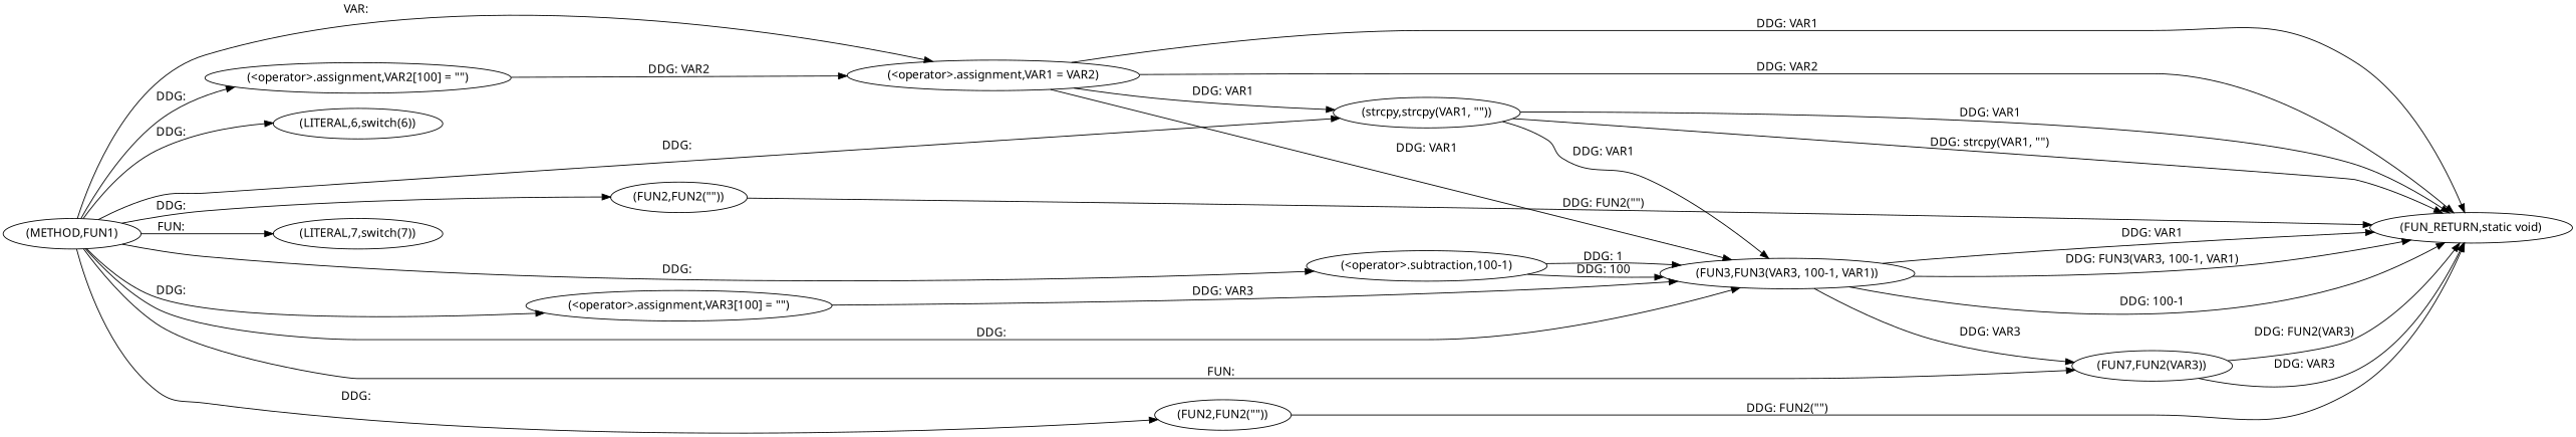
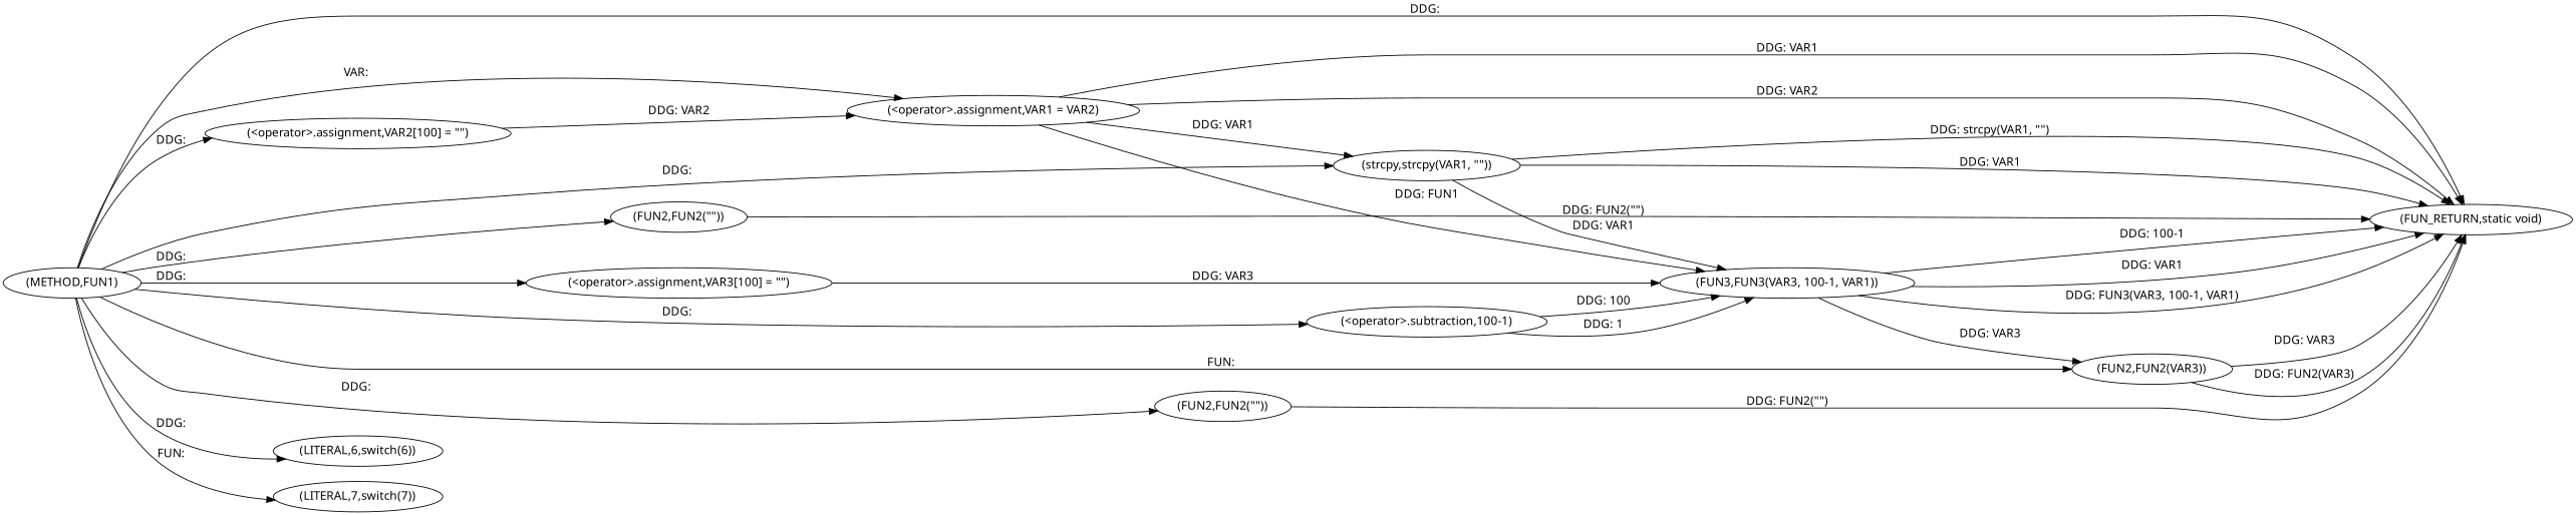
  digraph {
    fontname="Noto Sans"
    rankdir=LR
    node [fontname="Noto Sans"]
    edge [fontname="Noto Sans"]
    n1 [label="(METHOD,FUN1)"]
    n2 [label="(<operator>.assignment,VAR2[100] = \"\")"]
    n3 [label="(<operator>.assignment,VAR1 = VAR2)"]
    n4 [label="(LITERAL,6,switch(6))"]
    n5 [label="(strcpy,strcpy(VAR1, \"\"))"]
    n6 [label="(FUN2,FUN2(\"\"))"]
    n7 [label="(LITERAL,7,switch(7))"]
    n8 [label="(<operator>.assignment,VAR3[100] = \"\")"]
    n9 [label="(FUN3,FUN3(VAR3, 100-1, VAR1))"]
    n10 [label="(<operator>.subtraction,100-1)"]
-   n11 [label="(FUN7,FUN2(VAR3))"]
+   n11 [label="(FUN2,FUN2(VAR3))"]
    n12 [label="(FUN2,FUN2(\"\"))"]
    n13 [label="(FUN_RETURN,static void)"]
    n1 -> n2 [label="DDG: "]
    n1 -> n3 [label="VAR: "]
    n1 -> n4 [label="DDG: "]
    n1 -> n5 [label="DDG: "]
    n1 -> n6 [label="DDG: "]
    n1 -> n7 [label="FUN: "]
    n1 -> n8 [label="DDG: "]
-   n1 -> n9 [label="DDG: "]
+   n1 -> n13 [label="DDG: "]
    n1 -> n10 [label="DDG: "]
    n1 -> n11 [label="FUN: "]
    n1 -> n12 [label="DDG: "]
    n2 -> n3 [label="DDG: VAR2"]
    n3 -> n5 [label="DDG: VAR1"]
-   n3 -> n9 [label="DDG: VAR1"]
+   n3 -> n9 [label="DDG: FUN1"]
    n3 -> n13 [label="DDG: VAR1"]
    n3 -> n13 [label="DDG: VAR2"]
    n5 -> n9 [label="DDG: VAR1"]
    n5 -> n13 [label="DDG: strcpy(VAR1, \"\")"]
    n5 -> n13 [label="DDG: VAR1"]
    n6 -> n13 [label="DDG: FUN2(\"\")"]
    n8 -> n9 [label="DDG: VAR3"]
    n9 -> n11 [label="DDG: VAR3"]
    n9 -> n13 [label="DDG: 100-1"]
    n9 -> n13 [label="DDG: VAR1"]
    n9 -> n13 [label="DDG: FUN3(VAR3, 100-1, VAR1)"]
    n10 -> n9 [label="DDG: 100"]
    n10 -> n9 [label="DDG: 1"]
    n11 -> n13 [label="DDG: VAR3"]
    n11 -> n13 [label="DDG: FUN2(VAR3)"]
    n12 -> n13 [label="DDG: FUN2(\"\")"]
  }
